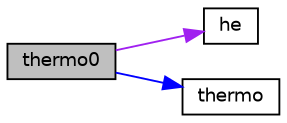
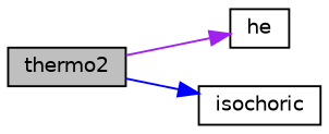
  digraph {
    rankdir=LR
    node [color=black fontname=Helvetica fontsize=10 shape=record]
    edge [fontname=Helvetica fontsize=10 labelfontname=Helvetica labelfontsize=10 style=solid]
-   n1 [fillcolor=grey75 fontcolor=black height=0.2 label=thermo0 style=filled width=0.4]
+   n1 [fillcolor=grey75 fontcolor=black height=0.2 label=thermo2 style=filled width=0.4]
    n2 [height=0.2 label=he width=0.4]
-   n3 [height=0.2 label=thermo width=0.4]
+   n3 [height=0.2 label=isochoric width=0.4]
    n1 -> n2 [color=purple]
    n1 -> n3 [color=blue]
  }
